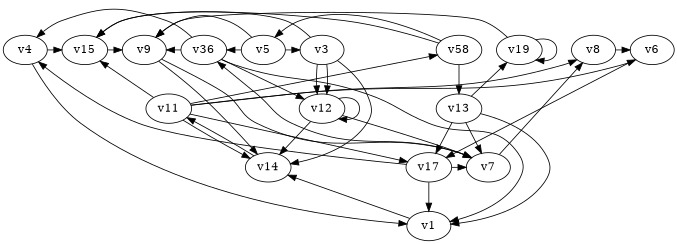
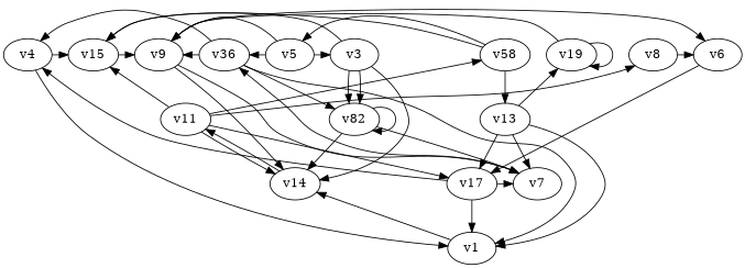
  digraph {
    node [player=1]
-   v12
+   v12 [label=v82]
    v14 [player=0]
    v7 [player=0]
    v1 [player=0]
    v11
    v3 [player=0]
    v15
    v9 [player=0]
    v4
    v5
    n11 [label=v36]
    v6
    v17 [player=0]
    v8 [player=0]
    n15 [label=v58]
    v13 [player=0]
    v19
    v12 -> v12 [constraint="time == 10"]
    v12 -> v14
    v12 -> v7 [constraint="time % 4 == 0"]
    v14 -> v11 [constraint="time >= 13"]
    v7 -> n11 [constraint="time % 5 == 2"]
-   v7 -> v8 [constraint="time == 10"]
    v1 -> v14 [constraint="time == 18"]
    v11 -> v14
    v11 -> v15 [constraint="time >= 6"]
    v11 -> v17 [constraint="time == 18"]
    v11 -> v8 [constraint="time >= 14"]
    v11 -> n15 [constraint="time % 6 == 1"]
    v3 -> v12
    v3 -> v12 [constraint="time % 6 == 2"]
    v3 -> v14 [constraint="time == 18"]
    v3 -> v15 [constraint="time == 3"]
    v15 -> v9 [constraint="time % 4 == 0"]
    v9 -> v14 [constraint="time >= 3"]
    v9 -> v7 [constraint="time >= 6"]
-   v11 -> v6 [constraint="time >= 1"]
+   v9 -> v6 [constraint="time >= 1"]
    v4 -> v1 [constraint="time % 3 == 1"]
    v4 -> v15 [constraint="time >= 1"]
    v5 -> v3 [constraint="time == 1"]
    v5 -> v9 [constraint="time % 3 == 0"]
    v5 -> n11 [constraint="time % 4 == 0"]
    n11 -> v12 [constraint="time == 19"]
    n11 -> v1 [constraint="time <= 20"]
    n11 -> v9 [constraint="time >= 9"]
    n11 -> v4 [constraint="(time % 4 == 0) || (time % 5 == 1)"]
    v6 -> v17 [constraint="time % 2 == 1"]
    v17 -> v7 [constraint="time >= 9"]
    v17 -> v1
    v17 -> v4 [constraint="time >= 12"]
    v8 -> v6 [constraint="time % 5 == 1"]
    n15 -> v15 [constraint="time <= 10"]
    n15 -> v5 [constraint="time >= 3"]
    n15 -> v13
    v13 -> v7
    v13 -> v1 [constraint="time <= 23"]
    v13 -> v17
    v13 -> v19 [constraint="time >= 12"]
    v19 -> v9 [constraint="time % 3 == 2"]
    v19 -> v19
  }
